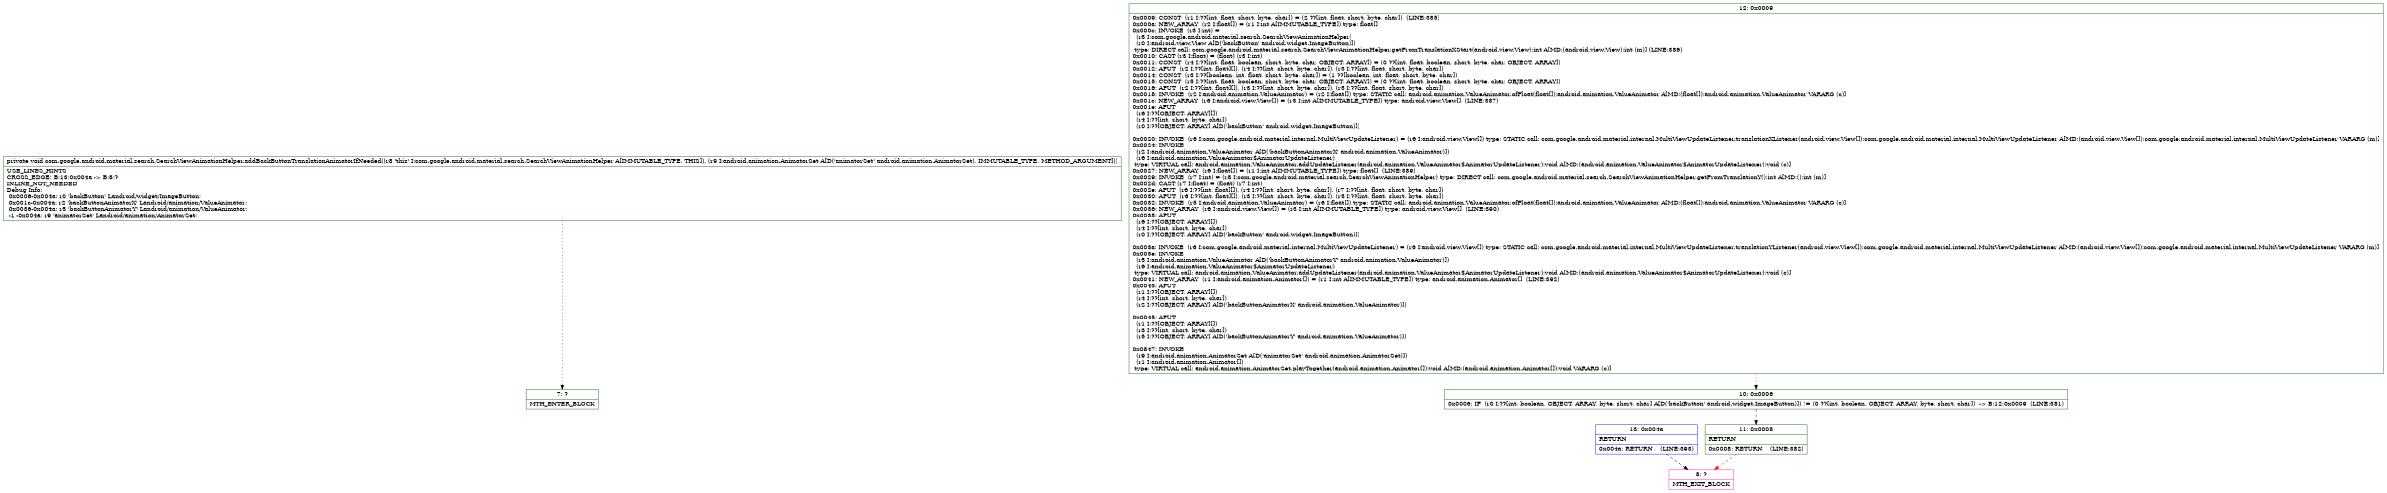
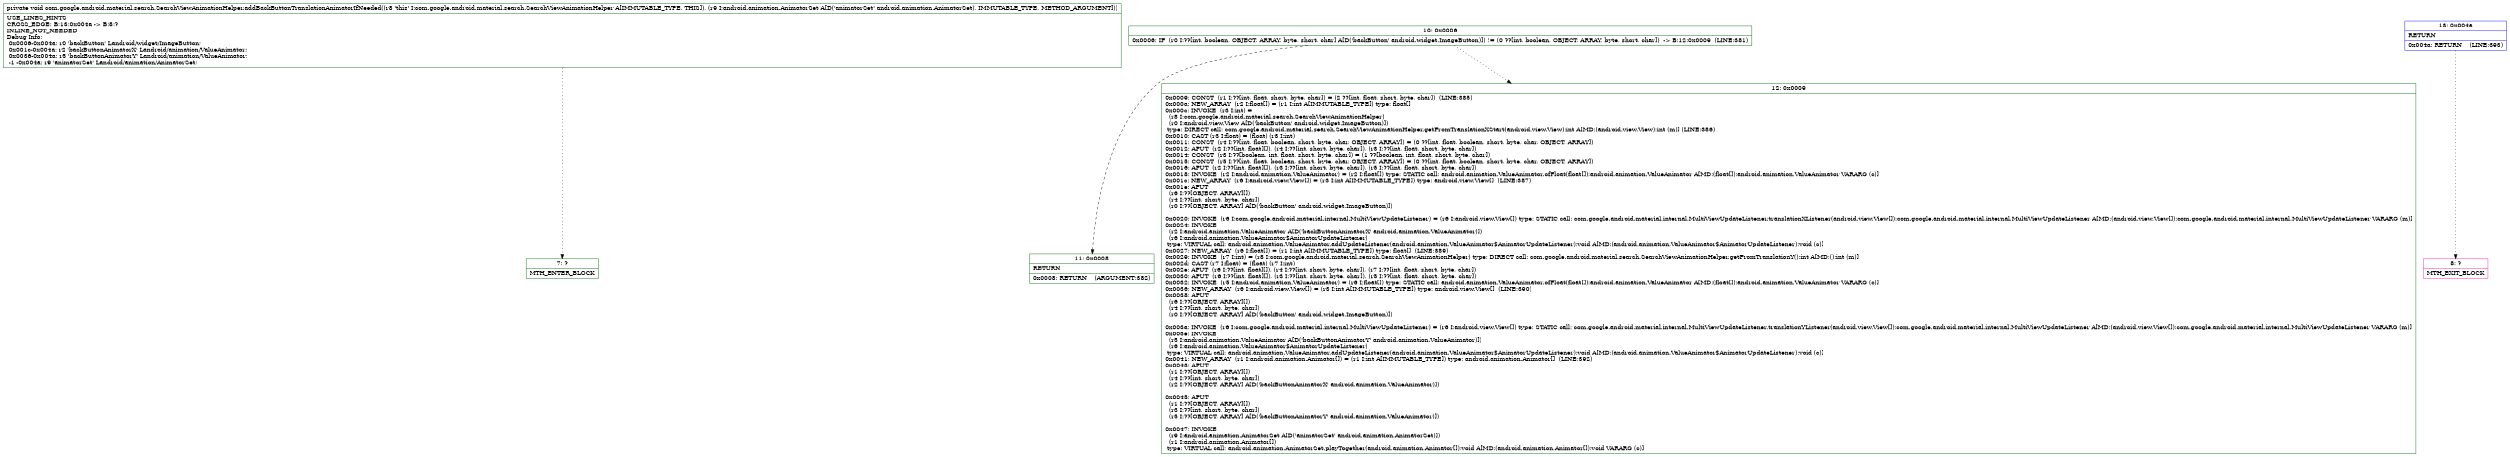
  digraph {
    node [color=darkgreen shape=record]
    edge [color=black style=dashed]
    n1 [label="{7\:\ ?|MTH_ENTER_BLOCK\l}"]
    n2 [label="{10\:\ 0x0006|0x0006: IF  (r0 I:??[int, boolean, OBJECT, ARRAY, byte, short, char] A[D('backButton' android.widget.ImageButton)]) != (0 ??[int, boolean, OBJECT, ARRAY, byte, short, char])  \-\> B:12:0x0009  (LINE:381)\l}"]
-   n3 [label="{11\:\ 0x0008|RETURN\l|0x0008: RETURN    (LINE:382)\l}"]
-   n4 [label="{12\:\ 0x0009|0x0009: CONST  (r1 I:??[int, float, short, byte, char]) = (2 ??[int, float, short, byte, char])  (LINE:385)\l0x000a: NEW_ARRAY  (r2 I:float[]) = (r1 I:int A[IMMUTABLE_TYPE]) type: float[] \l0x000c: INVOKE  (r3 I:int) = \l  (r8 I:com.google.android.material.search.SearchViewAnimationHelper)\l  (r0 I:android.view.View A[D('backButton' android.widget.ImageButton)])\l type: DIRECT call: com.google.android.material.search.SearchViewAnimationHelper.getFromTranslationXStart(android.view.View):int A[MD:(android.view.View):int (m)] (LINE:386)\l0x0010: CAST (r3 I:float) = (float) (r3 I:int) \l0x0011: CONST  (r4 I:??[int, float, boolean, short, byte, char, OBJECT, ARRAY]) = (0 ??[int, float, boolean, short, byte, char, OBJECT, ARRAY]) \l0x0012: APUT  (r2 I:??[int, float][]), (r4 I:??[int, short, byte, char]), (r3 I:??[int, float, short, byte, char]) \l0x0014: CONST  (r3 I:??[boolean, int, float, short, byte, char]) = (1 ??[boolean, int, float, short, byte, char]) \l0x0015: CONST  (r5 I:??[int, float, boolean, short, byte, char, OBJECT, ARRAY]) = (0 ??[int, float, boolean, short, byte, char, OBJECT, ARRAY]) \l0x0016: APUT  (r2 I:??[int, float][]), (r3 I:??[int, short, byte, char]), (r5 I:??[int, float, short, byte, char]) \l0x0018: INVOKE  (r2 I:android.animation.ValueAnimator) = (r2 I:float[]) type: STATIC call: android.animation.ValueAnimator.ofFloat(float[]):android.animation.ValueAnimator A[MD:(float[]):android.animation.ValueAnimator VARARG (c)]\l0x001c: NEW_ARRAY  (r6 I:android.view.View[]) = (r3 I:int A[IMMUTABLE_TYPE]) type: android.view.View[]  (LINE:387)\l0x001e: APUT  \l  (r6 I:??[OBJECT, ARRAY][])\l  (r4 I:??[int, short, byte, char])\l  (r0 I:??[OBJECT, ARRAY] A[D('backButton' android.widget.ImageButton)])\l \l0x0020: INVOKE  (r6 I:com.google.android.material.internal.MultiViewUpdateListener) = (r6 I:android.view.View[]) type: STATIC call: com.google.android.material.internal.MultiViewUpdateListener.translationXListener(android.view.View[]):com.google.android.material.internal.MultiViewUpdateListener A[MD:(android.view.View[]):com.google.android.material.internal.MultiViewUpdateListener VARARG (m)]\l0x0024: INVOKE  \l  (r2 I:android.animation.ValueAnimator A[D('backButtonAnimatorX' android.animation.ValueAnimator)])\l  (r6 I:android.animation.ValueAnimator$AnimatorUpdateListener)\l type: VIRTUAL call: android.animation.ValueAnimator.addUpdateListener(android.animation.ValueAnimator$AnimatorUpdateListener):void A[MD:(android.animation.ValueAnimator$AnimatorUpdateListener):void (c)]\l0x0027: NEW_ARRAY  (r6 I:float[]) = (r1 I:int A[IMMUTABLE_TYPE]) type: float[]  (LINE:389)\l0x0029: INVOKE  (r7 I:int) = (r8 I:com.google.android.material.search.SearchViewAnimationHelper) type: DIRECT call: com.google.android.material.search.SearchViewAnimationHelper.getFromTranslationY():int A[MD:():int (m)]\l0x002d: CAST (r7 I:float) = (float) (r7 I:int) \l0x002e: APUT  (r6 I:??[int, float][]), (r4 I:??[int, short, byte, char]), (r7 I:??[int, float, short, byte, char]) \l0x0030: APUT  (r6 I:??[int, float][]), (r3 I:??[int, short, byte, char]), (r5 I:??[int, float, short, byte, char]) \l0x0032: INVOKE  (r5 I:android.animation.ValueAnimator) = (r6 I:float[]) type: STATIC call: android.animation.ValueAnimator.ofFloat(float[]):android.animation.ValueAnimator A[MD:(float[]):android.animation.ValueAnimator VARARG (c)]\l0x0036: NEW_ARRAY  (r6 I:android.view.View[]) = (r3 I:int A[IMMUTABLE_TYPE]) type: android.view.View[]  (LINE:390)\l0x0038: APUT  \l  (r6 I:??[OBJECT, ARRAY][])\l  (r4 I:??[int, short, byte, char])\l  (r0 I:??[OBJECT, ARRAY] A[D('backButton' android.widget.ImageButton)])\l \l0x003a: INVOKE  (r6 I:com.google.android.material.internal.MultiViewUpdateListener) = (r6 I:android.view.View[]) type: STATIC call: com.google.android.material.internal.MultiViewUpdateListener.translationYListener(android.view.View[]):com.google.android.material.internal.MultiViewUpdateListener A[MD:(android.view.View[]):com.google.android.material.internal.MultiViewUpdateListener VARARG (m)]\l0x003e: INVOKE  \l  (r5 I:android.animation.ValueAnimator A[D('backButtonAnimatorY' android.animation.ValueAnimator)])\l  (r6 I:android.animation.ValueAnimator$AnimatorUpdateListener)\l type: VIRTUAL call: android.animation.ValueAnimator.addUpdateListener(android.animation.ValueAnimator$AnimatorUpdateListener):void A[MD:(android.animation.ValueAnimator$AnimatorUpdateListener):void (c)]\l0x0041: NEW_ARRAY  (r1 I:android.animation.Animator[]) = (r1 I:int A[IMMUTABLE_TYPE]) type: android.animation.Animator[]  (LINE:392)\l0x0043: APUT  \l  (r1 I:??[OBJECT, ARRAY][])\l  (r4 I:??[int, short, byte, char])\l  (r2 I:??[OBJECT, ARRAY] A[D('backButtonAnimatorX' android.animation.ValueAnimator)])\l \l0x0045: APUT  \l  (r1 I:??[OBJECT, ARRAY][])\l  (r3 I:??[int, short, byte, char])\l  (r5 I:??[OBJECT, ARRAY] A[D('backButtonAnimatorY' android.animation.ValueAnimator)])\l \l0x0847: INVOKE  \l  (r9 I:android.animation.AnimatorSet A[D('animatorSet' android.animation.AnimatorSet)])\l  (r1 I:android.animation.Animator[])\l type: VIRTUAL call: android.animation.AnimatorSet.playTogether(android.animation.Animator[]):void A[MD:(android.animation.Animator[]):void VARARG (c)]\l}"]
+   n3 [label="{11\:\ 0x0008|RETURN\l|0x0008: RETURN    (ARGUMENT:382)\l}"]
+   n4 [label="{12\:\ 0x0009|0x0009: CONST  (r1 I:??[int, float, short, byte, char]) = (2 ??[int, float, short, byte, char])  (LINE:385)\l0x000a: NEW_ARRAY  (r2 I:float[]) = (r1 I:int A[IMMUTABLE_TYPE]) type: float[] \l0x000c: INVOKE  (r3 I:int) = \l  (r8 I:com.google.android.material.search.SearchViewAnimationHelper)\l  (r0 I:android.view.View A[D('backButton' android.widget.ImageButton)])\l type: DIRECT call: com.google.android.material.search.SearchViewAnimationHelper.getFromTranslationXStart(android.view.View):int A[MD:(android.view.View):int (m)] (LINE:386)\l0x0010: CAST (r3 I:float) = (float) (r3 I:int) \l0x0011: CONST  (r4 I:??[int, float, boolean, short, byte, char, OBJECT, ARRAY]) = (0 ??[int, float, boolean, short, byte, char, OBJECT, ARRAY]) \l0x0012: APUT  (r2 I:??[int, float][]), (r4 I:??[int, short, byte, char]), (r3 I:??[int, float, short, byte, char]) \l0x0014: CONST  (r3 I:??[boolean, int, float, short, byte, char]) = (1 ??[boolean, int, float, short, byte, char]) \l0x0015: CONST  (r5 I:??[int, float, boolean, short, byte, char, OBJECT, ARRAY]) = (0 ??[int, float, boolean, short, byte, char, OBJECT, ARRAY]) \l0x0016: APUT  (r2 I:??[int, float][]), (r3 I:??[int, short, byte, char]), (r5 I:??[int, float, short, byte, char]) \l0x0018: INVOKE  (r2 I:android.animation.ValueAnimator) = (r2 I:float[]) type: STATIC call: android.animation.ValueAnimator.ofFloat(float[]):android.animation.ValueAnimator A[MD:(float[]):android.animation.ValueAnimator VARARG (c)]\l0x001c: NEW_ARRAY  (r6 I:android.view.View[]) = (r3 I:int A[IMMUTABLE_TYPE]) type: android.view.View[]  (LINE:387)\l0x001e: APUT  \l  (r6 I:??[OBJECT, ARRAY][])\l  (r4 I:??[int, short, byte, char])\l  (r0 I:??[OBJECT, ARRAY] A[D('backButton' android.widget.ImageButton)])\l \l0x0020: INVOKE  (r6 I:com.google.android.material.internal.MultiViewUpdateListener) = (r6 I:android.view.View[]) type: STATIC call: com.google.android.material.internal.MultiViewUpdateListener.translationXListener(android.view.View[]):com.google.android.material.internal.MultiViewUpdateListener A[MD:(android.view.View[]):com.google.android.material.internal.MultiViewUpdateListener VARARG (m)]\l0x0024: INVOKE  \l  (r2 I:android.animation.ValueAnimator A[D('backButtonAnimatorX' android.animation.ValueAnimator)])\l  (r6 I:android.animation.ValueAnimator$AnimatorUpdateListener)\l type: VIRTUAL call: android.animation.ValueAnimator.addUpdateListener(android.animation.ValueAnimator$AnimatorUpdateListener):void A[MD:(android.animation.ValueAnimator$AnimatorUpdateListener):void (c)]\l0x0027: NEW_ARRAY  (r6 I:float[]) = (r1 I:int A[IMMUTABLE_TYPE]) type: float[]  (LINE:389)\l0x0029: INVOKE  (r7 I:int) = (r8 I:com.google.android.material.search.SearchViewAnimationHelper) type: DIRECT call: com.google.android.material.search.SearchViewAnimationHelper.getFromTranslationY():int A[MD:():int (m)]\l0x002d: CAST (r7 I:float) = (float) (r7 I:int) \l0x002e: APUT  (r6 I:??[int, float][]), (r4 I:??[int, short, byte, char]), (r7 I:??[int, float, short, byte, char]) \l0x0030: APUT  (r6 I:??[int, float][]), (r3 I:??[int, short, byte, char]), (r5 I:??[int, float, short, byte, char]) \l0x0032: INVOKE  (r5 I:android.animation.ValueAnimator) = (r6 I:float[]) type: STATIC call: android.animation.ValueAnimator.ofFloat(float[]):android.animation.ValueAnimator A[MD:(float[]):android.animation.ValueAnimator VARARG (c)]\l0x0036: NEW_ARRAY  (r6 I:android.view.View[]) = (r3 I:int A[IMMUTABLE_TYPE]) type: android.view.View[]  (LINE:390)\l0x0038: APUT  \l  (r6 I:??[OBJECT, ARRAY][])\l  (r4 I:??[int, short, byte, char])\l  (r0 I:??[OBJECT, ARRAY] A[D('backButton' android.widget.ImageButton)])\l \l0x003a: INVOKE  (r6 I:com.google.android.material.internal.MultiViewUpdateListener) = (r6 I:android.view.View[]) type: STATIC call: com.google.android.material.internal.MultiViewUpdateListener.translationYListener(android.view.View[]):com.google.android.material.internal.MultiViewUpdateListener A[MD:(android.view.View[]):com.google.android.material.internal.MultiViewUpdateListener VARARG (m)]\l0x003e: INVOKE  \l  (r5 I:android.animation.ValueAnimator A[D('backButtonAnimatorY' android.animation.ValueAnimator)])\l  (r6 I:android.animation.ValueAnimator$AnimatorUpdateListener)\l type: VIRTUAL call: android.animation.ValueAnimator.addUpdateListener(android.animation.ValueAnimator$AnimatorUpdateListener):void A[MD:(android.animation.ValueAnimator$AnimatorUpdateListener):void (c)]\l0x0041: NEW_ARRAY  (r1 I:android.animation.Animator[]) = (r1 I:int A[IMMUTABLE_TYPE]) type: android.animation.Animator[]  (LINE:392)\l0x0043: APUT  \l  (r1 I:??[OBJECT, ARRAY][])\l  (r4 I:??[int, short, byte, char])\l  (r2 I:??[OBJECT, ARRAY] A[D('backButtonAnimatorX' android.animation.ValueAnimator)])\l \l0x0045: APUT  \l  (r1 I:??[OBJECT, ARRAY][])\l  (r3 I:??[int, short, byte, char])\l  (r5 I:??[OBJECT, ARRAY] A[D('backButtonAnimatorY' android.animation.ValueAnimator)])\l \l0x0047: INVOKE  \l  (r9 I:android.animation.AnimatorSet A[D('animatorSet' android.animation.AnimatorSet)])\l  (r1 I:android.animation.Animator[])\l type: VIRTUAL call: android.animation.AnimatorSet.playTogether(android.animation.Animator[]):void A[MD:(android.animation.Animator[]):void VARARG (c)]\l}"]
    n5 [color=deeppink label="{8\:\ ?|MTH_EXIT_BLOCK\l}"]
    n6 [color=blue label="{13\:\ 0x004a|RETURN\l|0x004a: RETURN    (LINE:393)\l}"]
    n7 [label="{private void com.google.android.material.search.SearchViewAnimationHelper.addBackButtonTranslationAnimatorIfNeeded((r8 'this' I:com.google.android.material.search.SearchViewAnimationHelper A[IMMUTABLE_TYPE, THIS]), (r9 I:android.animation.AnimatorSet A[D('animatorSet' android.animation.AnimatorSet), IMMUTABLE_TYPE, METHOD_ARGUMENT]))  | USE_LINES_HINTS\lCROSS_EDGE: B:13:0x004a \-\> B:8:?\lINLINE_NOT_NEEDED\lDebug Info:\l  0x0006\-0x004a: r0 'backButton' Landroid\/widget\/ImageButton;\l  0x001c\-0x004a: r2 'backButtonAnimatorX' Landroid\/animation\/ValueAnimator;\l  0x0036\-0x004a: r5 'backButtonAnimatorY' Landroid\/animation\/ValueAnimator;\l  \-1 \-0x004a: r9 'animatorSet' Landroid\/animation\/AnimatorSet;\l}"]
    n2 -> n3
-   n4 -> n2 [style=dotted]
-   n3 -> n5 [color=red]
-   n6 -> n5
+   n2 -> n4 [style=dotted]
+   n6 -> n5 [style=dotted]
    n7 -> n1 [style=dotted]
  }
